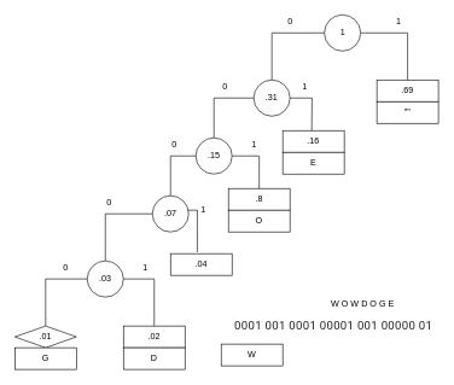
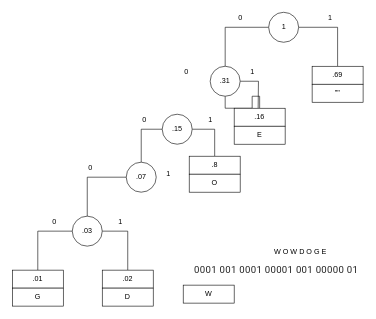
  <mxCell id="0" />
  <mxCell id="1" parent="0" />
  <mxCell id="2" style="edgeStyle=orthogonalEdgeStyle;rounded=0;orthogonalLoop=1;jettySize=auto;html=1;endArrow=none;endFill=0;" edge="1" parent="1" source="4" target="10"><mxGeometry relative="1" as="geometry" /></mxCell>
  <mxCell id="3" style="edgeStyle=orthogonalEdgeStyle;rounded=0;orthogonalLoop=1;jettySize=auto;html=1;exitX=1;exitY=0.5;exitDx=0;exitDy=0;entryX=0.5;entryY=0;entryDx=0;entryDy=0;endArrow=none;endFill=0;" edge="1" parent="1" source="4" target="5"><mxGeometry relative="1" as="geometry" /></mxCell>
  <mxCell id="4" value="1" style="ellipse;whiteSpace=wrap;html=1;aspect=fixed;" vertex="1" parent="1"><mxGeometry x="447.5" y="20" width="50" height="50" as="geometry" /></mxCell>
  <mxCell id="5" value=".69" style="rounded=0;whiteSpace=wrap;html=1;" vertex="1" parent="1"><mxGeometry x="520" y="110" width="85" height="30" as="geometry" /></mxCell>
  <mxCell id="6" value="&quot;&quot;" style="rounded=0;whiteSpace=wrap;html=1;" vertex="1" parent="1"><mxGeometry x="520" y="140" width="85" height="30" as="geometry" /></mxCell>
  <mxCell id="7" value="1" style="text;html=1;align=center;verticalAlign=middle;resizable=0;points=[];autosize=1;strokeColor=none;fillColor=none;" vertex="1" parent="1"><mxGeometry x="540" y="20" width="20" height="20" as="geometry" /></mxCell>
  <mxCell id="8" style="edgeStyle=orthogonalEdgeStyle;rounded=0;orthogonalLoop=1;jettySize=auto;html=1;endArrow=none;endFill=0;" edge="1" parent="1" source="10"><mxGeometry relative="1" as="geometry"><mxPoint x="430" y="180" as="targetPoint" /></mxGeometry></mxCell>
- <mxCell id="9" style="edgeStyle=orthogonalEdgeStyle;rounded=0;orthogonalLoop=1;jettySize=auto;html=1;entryX=0.5;entryY=0;entryDx=0;entryDy=0;endArrow=none;endFill=0;" edge="1" parent="1" source="10" target="17"><mxGeometry relative="1" as="geometry" /></mxCell>
+ <mxCell id="9" style="edgeStyle=orthogonalEdgeStyle;rounded=0;orthogonalLoop=1;jettySize=auto;html=1;endArrow=none;endFill=0;" edge="1" parent="1" source="10" target="11"><mxGeometry relative="1" as="geometry" /></mxCell>
  <mxCell id="10" value=".31" style="ellipse;whiteSpace=wrap;html=1;aspect=fixed;" vertex="1" parent="1"><mxGeometry x="350" y="110" width="50" height="50" as="geometry" /></mxCell>
  <mxCell id="11" value=".16" style="rounded=0;whiteSpace=wrap;html=1;" vertex="1" parent="1"><mxGeometry x="390" y="180" width="85" height="30" as="geometry" /></mxCell>
  <mxCell id="12" value="E" style="rounded=0;whiteSpace=wrap;html=1;" vertex="1" parent="1"><mxGeometry x="390" y="210" width="85" height="30" as="geometry" /></mxCell>
  <mxCell id="13" value="0" style="text;html=1;align=center;verticalAlign=middle;resizable=0;points=[];autosize=1;strokeColor=none;fillColor=none;" vertex="1" parent="1"><mxGeometry x="390" y="20" width="20" height="20" as="geometry" /></mxCell>
  <mxCell id="14" value="1" style="text;html=1;align=center;verticalAlign=middle;resizable=0;points=[];autosize=1;strokeColor=none;fillColor=none;" vertex="1" parent="1"><mxGeometry x="410" y="110" width="20" height="20" as="geometry" /></mxCell>
  <mxCell id="15" style="edgeStyle=orthogonalEdgeStyle;rounded=0;orthogonalLoop=1;jettySize=auto;html=1;entryX=0.5;entryY=0;entryDx=0;entryDy=0;endArrow=none;endFill=0;" edge="1" parent="1" source="17" target="18"><mxGeometry relative="1" as="geometry"><Array as="points"><mxPoint x="358" y="215" /></Array></mxGeometry></mxCell>
  <mxCell id="16" style="edgeStyle=orthogonalEdgeStyle;rounded=0;orthogonalLoop=1;jettySize=auto;html=1;entryX=0.5;entryY=0;entryDx=0;entryDy=0;endArrow=none;endFill=0;" edge="1" parent="1" source="17" target="24"><mxGeometry relative="1" as="geometry" /></mxCell>
  <mxCell id="17" value=".15" style="ellipse;whiteSpace=wrap;html=1;aspect=fixed;" vertex="1" parent="1"><mxGeometry x="270" y="190" width="50" height="50" as="geometry" /></mxCell>
  <mxCell id="18" value=".8" style="rounded=0;whiteSpace=wrap;html=1;" vertex="1" parent="1"><mxGeometry x="315" y="260" width="85" height="30" as="geometry" /></mxCell>
  <mxCell id="19" value="O" style="rounded=0;whiteSpace=wrap;html=1;" vertex="1" parent="1"><mxGeometry x="315" y="290" width="85" height="30" as="geometry" /></mxCell>
  <mxCell id="20" value="1" style="text;html=1;align=center;verticalAlign=middle;resizable=0;points=[];autosize=1;strokeColor=none;fillColor=none;" vertex="1" parent="1"><mxGeometry x="340" y="190" width="20" height="20" as="geometry" /></mxCell>
  <mxCell id="21" value="0" style="text;html=1;align=center;verticalAlign=middle;resizable=0;points=[];autosize=1;strokeColor=none;fillColor=none;" vertex="1" parent="1"><mxGeometry x="300" y="110" width="20" height="20" as="geometry" /></mxCell>
- <mxCell id="22" style="edgeStyle=orthogonalEdgeStyle;rounded=0;orthogonalLoop=1;jettySize=auto;html=1;entryX=0.435;entryY=-0.067;entryDx=0;entryDy=0;entryPerimeter=0;endArrow=none;endFill=0;" edge="1" parent="1" source="24" target="25"><mxGeometry relative="1" as="geometry"><Array as="points"><mxPoint x="272" y="290" /></Array></mxGeometry></mxCell>
  <mxCell id="23" style="edgeStyle=orthogonalEdgeStyle;rounded=0;orthogonalLoop=1;jettySize=auto;html=1;endArrow=none;endFill=0;" edge="1" parent="1" source="24" target="29"><mxGeometry relative="1" as="geometry" /></mxCell>
  <mxCell id="24" value=".07" style="ellipse;whiteSpace=wrap;html=1;aspect=fixed;" vertex="1" parent="1"><mxGeometry x="210" y="270" width="50" height="50" as="geometry" /></mxCell>
- <mxCell id="25" value=".04" style="rounded=0;whiteSpace=wrap;html=1;" vertex="1" parent="1"><mxGeometry x="235" y="350" width="85" height="30" as="geometry" /></mxCell>
  <mxCell id="26" value="W" style="rounded=0;whiteSpace=wrap;html=1;" vertex="1" parent="1"><mxGeometry x="305" y="475" width="85" height="30" as="geometry" /></mxCell>
  <mxCell id="27" style="edgeStyle=orthogonalEdgeStyle;rounded=0;orthogonalLoop=1;jettySize=auto;html=1;entryX=0.5;entryY=0;entryDx=0;entryDy=0;endArrow=none;endFill=0;" edge="1" parent="1" source="29" target="32"><mxGeometry relative="1" as="geometry" /></mxCell>
  <mxCell id="28" style="edgeStyle=orthogonalEdgeStyle;rounded=0;orthogonalLoop=1;jettySize=auto;html=1;entryX=0.5;entryY=0;entryDx=0;entryDy=0;endArrow=none;endFill=0;" edge="1" parent="1" source="29" target="30"><mxGeometry relative="1" as="geometry"><Array as="points"><mxPoint x="213" y="385" /></Array></mxGeometry></mxCell>
  <mxCell id="29" value=".03" style="ellipse;whiteSpace=wrap;html=1;aspect=fixed;" vertex="1" parent="1"><mxGeometry x="120" y="360" width="50" height="50" as="geometry" /></mxCell>
  <mxCell id="30" value=".02" style="rounded=0;whiteSpace=wrap;html=1;" vertex="1" parent="1"><mxGeometry x="170" y="450" width="85" height="30" as="geometry" /></mxCell>
  <mxCell id="31" value="D" style="rounded=0;whiteSpace=wrap;html=1;" vertex="1" parent="1"><mxGeometry x="170" y="480" width="85" height="30" as="geometry" /></mxCell>
- <mxCell id="32" value=".01" style="rhombus;whiteSpace=wrap;html=1;" vertex="1" parent="1"><mxGeometry x="20" y="450" width="85" height="30" as="geometry" /></mxCell>
+ <mxCell id="32" value=".01" style="rounded=0;whiteSpace=wrap;html=1;" vertex="1" parent="1"><mxGeometry x="20" y="450" width="85" height="30" as="geometry" /></mxCell>
  <mxCell id="33" value="G" style="rounded=0;whiteSpace=wrap;html=1;" vertex="1" parent="1"><mxGeometry x="20" y="480" width="85" height="30" as="geometry" /></mxCell>
  <mxCell id="34" value="1" style="text;html=1;align=center;verticalAlign=middle;resizable=0;points=[];autosize=1;strokeColor=none;fillColor=none;" vertex="1" parent="1"><mxGeometry x="270" y="280" width="20" height="20" as="geometry" /></mxCell>
  <mxCell id="35" value="1" style="text;html=1;align=center;verticalAlign=middle;resizable=0;points=[];autosize=1;strokeColor=none;fillColor=none;" vertex="1" parent="1"><mxGeometry x="190" y="360" width="20" height="20" as="geometry" /></mxCell>
  <mxCell id="36" value="0" style="text;html=1;align=center;verticalAlign=middle;resizable=0;points=[];autosize=1;strokeColor=none;fillColor=none;" vertex="1" parent="1"><mxGeometry x="80" y="360" width="20" height="20" as="geometry" /></mxCell>
  <mxCell id="37" value="0" style="text;html=1;align=center;verticalAlign=middle;resizable=0;points=[];autosize=1;strokeColor=none;fillColor=none;" vertex="1" parent="1"><mxGeometry x="140" y="270" width="20" height="20" as="geometry" /></mxCell>
  <mxCell id="38" value="0" style="text;html=1;align=center;verticalAlign=middle;resizable=0;points=[];autosize=1;strokeColor=none;fillColor=none;" vertex="1" parent="1"><mxGeometry x="230" y="190" width="20" height="20" as="geometry" /></mxCell>
  <mxCell id="39" value="W O W D O G E" style="text;html=1;align=center;verticalAlign=middle;resizable=0;points=[];autosize=1;strokeColor=none;fillColor=none;" vertex="1" parent="1"><mxGeometry x="450" y="410" width="100" height="20" as="geometry" /></mxCell>
  <mxCell id="40" value="&lt;span style=&quot;color: rgba(0 , 0 , 0 , 0.87) ; font-family: &amp;#34;roboto&amp;#34; , sans-serif ; font-size: 16px ; letter-spacing: 0.5px ; text-align: left&quot;&gt;0001&amp;nbsp;&lt;/span&gt;&lt;span style=&quot;color: rgba(0 , 0 , 0 , 0.87) ; font-family: &amp;#34;roboto&amp;#34; , sans-serif ; font-size: 16px ; letter-spacing: 0.5px ; text-align: left&quot;&gt;001&amp;nbsp;&lt;/span&gt;&lt;span style=&quot;color: rgba(0 , 0 , 0 , 0.87) ; font-family: &amp;#34;roboto&amp;#34; , sans-serif ; font-size: 16px ; letter-spacing: 0.5px ; text-align: left&quot;&gt;0001&amp;nbsp;&lt;/span&gt;&lt;span style=&quot;color: rgba(0 , 0 , 0 , 0.87) ; font-family: &amp;#34;roboto&amp;#34; , sans-serif ; font-size: 16px ; letter-spacing: 0.5px ; text-align: left&quot;&gt;00001&amp;nbsp;&lt;/span&gt;&lt;span style=&quot;color: rgba(0 , 0 , 0 , 0.87) ; font-family: &amp;#34;roboto&amp;#34; , sans-serif ; font-size: 16px ; letter-spacing: 0.5px ; text-align: left&quot;&gt;001&amp;nbsp;&lt;/span&gt;&lt;span style=&quot;color: rgba(0 , 0 , 0 , 0.87) ; font-family: &amp;#34;roboto&amp;#34; , sans-serif ; font-size: 16px ; letter-spacing: 0.5px ; text-align: left&quot;&gt;00000&amp;nbsp;&lt;/span&gt;&lt;span style=&quot;color: rgba(0 , 0 , 0 , 0.87) ; font-family: &amp;#34;roboto&amp;#34; , sans-serif ; font-size: 16px ; letter-spacing: 0.5px ; text-align: left&quot;&gt;01&lt;/span&gt;" style="text;html=1;align=center;verticalAlign=middle;resizable=0;points=[];autosize=1;strokeColor=none;fillColor=none;" vertex="1" parent="1"><mxGeometry x="315" y="440" width="290" height="20" as="geometry" /></mxCell>
